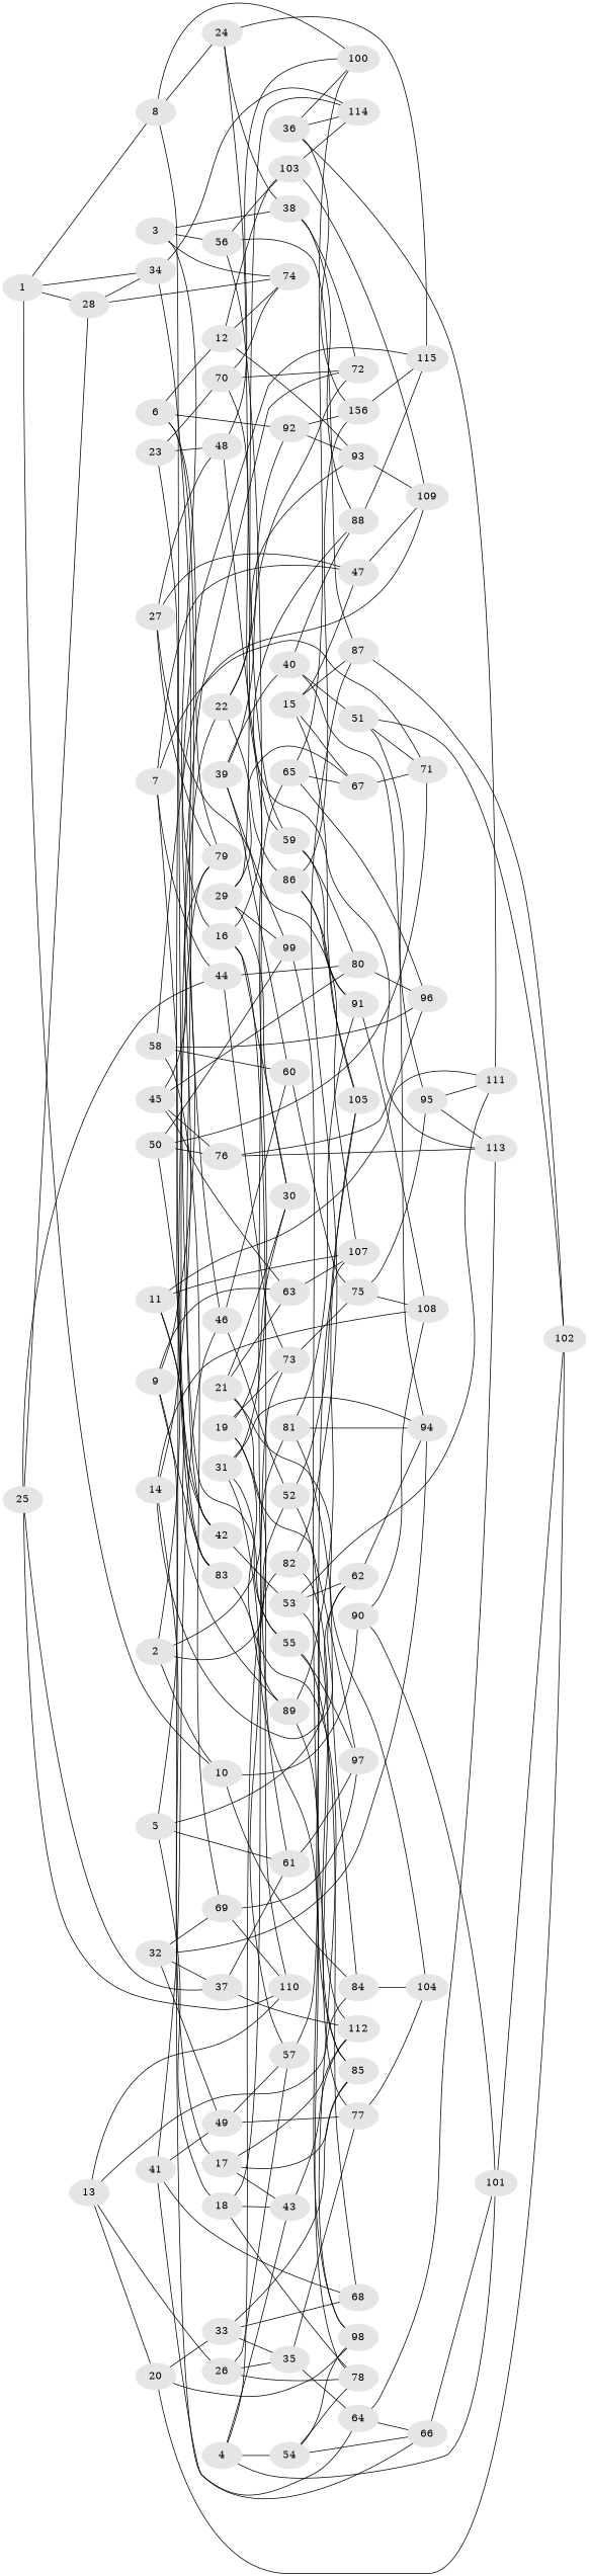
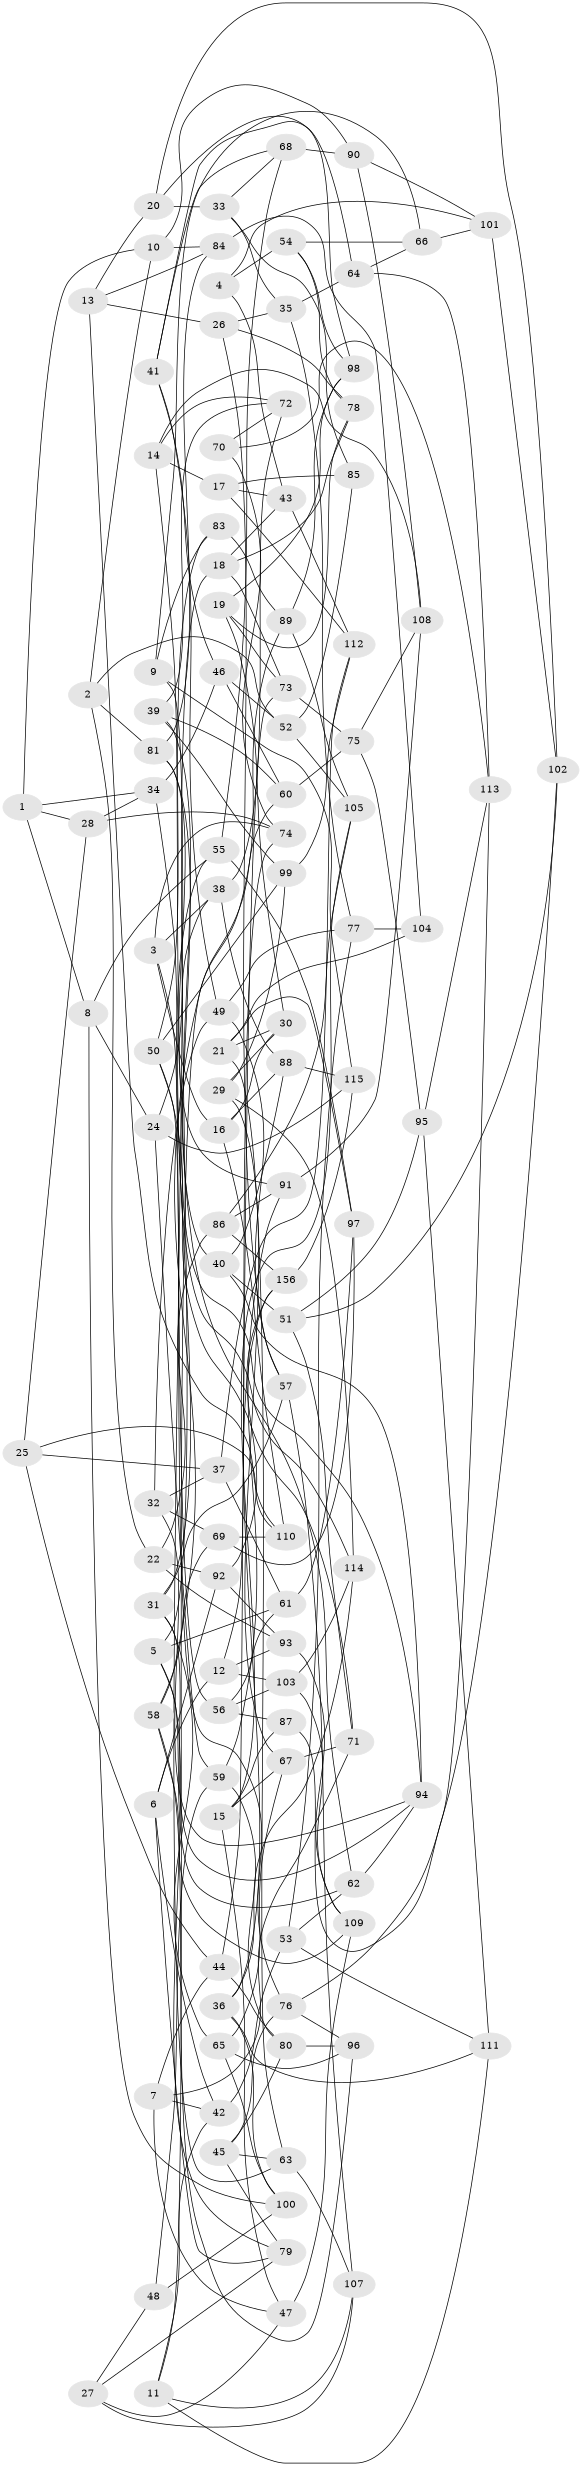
  graph {
    rankdir=LR
    node [color=gray90 style=filled]
    1
    8
    10
    28
    34
    24
    55
    100
    84
    90
    74
    114
    46
    2
    22
    52
    81
    92
    93
    86
    105
    85
    94
    91
    3
    16
    38
    56
    110
    30
    88
    72
    61
    103
    87
    4
    43
    54
-   82
    101
    112
    66
    78
    98
    102
    5
    18
    62
    79
    73
    97
    6
    12
    42
    53
    n56 [label=156]
    7
    44
    47
    71
    80
    109
    115
    59
    68
    9
    63
    83
    107
    89
    104
    108
    11
    111
    13
    20
    26
    33
    35
    57
    14
    17
    15
    67
    75
    19
    21
-   23
    48
    70
    113
    25
    37
    64
    77
    27
    29
    99
    31
    65
    96
    32
    49
    69
    60
    36
    39
    40
    51
    95
    41
    45
    76
    50
    58
    1 -- 8
    1 -- 10
    1 -- 28
    1 -- 34
    8 -- 24
    8 -- 55
    8 -- 100
    10 -- 84
    10 -- 90
    28 -- 34
    28 -- 74
    34 -- 114
    34 -- 46
    24 -- 38
    24 -- 115
    24 -- 59
    55 -- 97
    55 -- 68
    84 -- 104
    90 -- 101
    90 -- 108
    46 -- 52
    46 -- 60
    2 -- 10
    2 -- 22
    2 -- 52
    2 -- 81
    22 -- 92
    22 -- 93
    22 -- 86
    52 -- 105
    52 -- 85
    81 -- 84
    81 -- 94
    81 -- 91
    92 -- 93
    92 -- n56
    93 -- 109
    86 -- 105
    86 -- 91
    86 -- n56
    91 -- 108
    3 -- 74
    3 -- 16
    3 -- 38
    3 -- 56
    16 -- 110
    16 -- 30
    16 -- 88
    38 -- 88
    38 -- 72
    56 -- 61
    56 -- 103
    56 -- 87
    88 -- 115
    61 -- 97
    103 -- 114
    103 -- 109
    87 -- 102
    4 -- 43
    4 -- 54
-   4 -- 82
    4 -- 101
    43 -- 112
    54 -- 66
    54 -- 78
    54 -- 98
-   82 -- 85
-   82 -- 87
    101 -- 102
    66 -- 101
    5 -- 61
    5 -- 18
    5 -- 62
    5 -- 79
    18 -- 43
    18 -- 78
    18 -- 73
    62 -- 94
    73 -- 75
    6 -- 92
    6 -- 79
    6 -- 12
    6 -- 42
    12 -- 74
    12 -- 93
    12 -- 103
    42 -- 53
    53 -- 62
    53 -- 111
    53 -- 77
    n56 -- 115
    7 -- 42
    7 -- 44
    7 -- 47
    7 -- 71
    44 -- 73
    44 -- 80
    47 -- 109
    80 -- 96
    59 -- 91
    59 -- 80
+   68 -- 90
    9 -- 66
    9 -- 115
    9 -- 63
    9 -- 83
    63 -- 107
    83 -- 89
    89 -- 105
    89 -- 98
    11 -- 42
    11 -- 107
    11 -- 89
    11 -- 111
    13 -- 84
    13 -- 110
    13 -- 20
    13 -- 26
    20 -- 98
    20 -- 102
    20 -- 33
    26 -- 78
    26 -- 35
    26 -- 57
    33 -- 85
    33 -- 68
    33 -- 35
    35 -- 64
    35 -- 77
    57 -- 107
    14 -- 72
    14 -- 62
    14 -- 108
    14 -- 17
    17 -- 85
    17 -- 43
    17 -- 112
    15 -- 105
    15 -- 87
    15 -- 47
    15 -- 67
    67 -- 71
    75 -- 108
    75 -- 95
    19 -- 30
    19 -- 78
    19 -- 98
    19 -- 73
    21 -- 30
    21 -- 97
    21 -- 63
    21 -- 104
-   23 -- 83
-   23 -- 48
-   23 -- 70
    48 -- 100
    48 -- 59
    70 -- 74
    70 -- 72
    70 -- 113
    25 -- 28
    25 -- 110
    25 -- 44
    25 -- 37
    37 -- 61
    37 -- 112
    64 -- 66
    64 -- 113
    77 -- 104
    27 -- 79
    27 -- 47
    27 -- 107
    27 -- 48
    29 -- 114
    29 -- 30
    29 -- 67
    29 -- 99
    99 -- 112
    31 -- 55
    31 -- 94
    31 -- 57
    31 -- 65
    65 -- 100
    65 -- 67
    65 -- 96
    32 -- 94
    32 -- 37
    32 -- 49
    32 -- 69
    49 -- 57
    49 -- 77
    69 -- 110
    69 -- 97
    60 -- 75
    36 -- 100
    36 -- 114
    36 -- n56
    36 -- 111
    39 -- 72
    39 -- 99
    39 -- 60
    39 -- 40
    40 -- 94
    40 -- 88
    40 -- 51
    51 -- 102
    51 -- 71
    51 -- 95
    95 -- 111
    95 -- 113
    41 -- 46
    41 -- 68
    41 -- 64
    41 -- 49
    45 -- 79
    45 -- 80
    45 -- 63
    45 -- 76
    76 -- 113
    76 -- 96
    50 -- 71
    50 -- 83
    50 -- 99
    50 -- 76
    58 -- 109
    58 -- 96
    58 -- 69
    58 -- 60
  }
